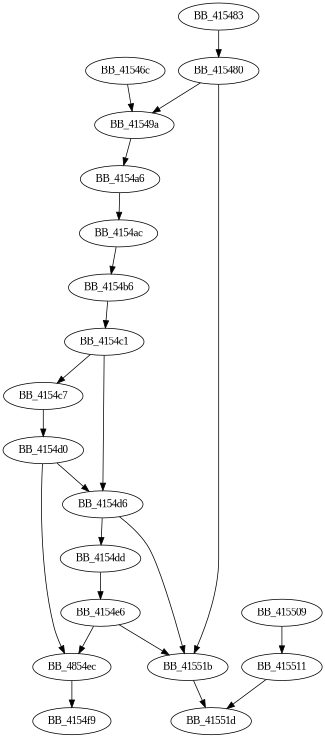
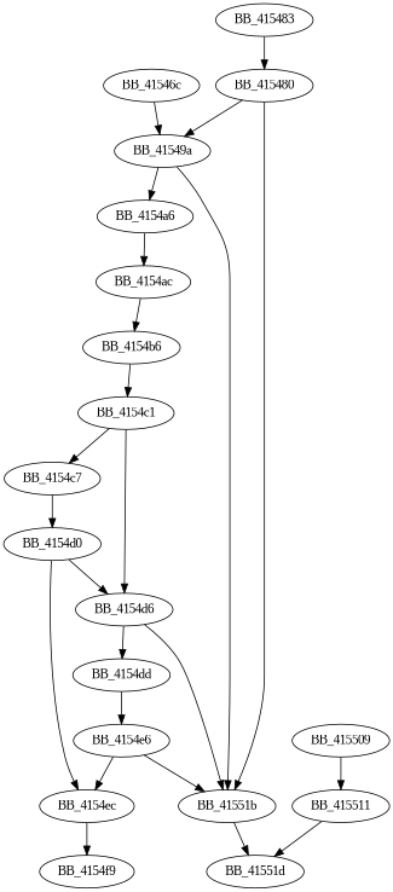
  digraph {
    fontname="Liberation Serif"
    node [fontname="Liberation Serif"]
    edge [fontname="Liberation Serif"]
    BB_41546c
    BB_41549a
    n3 [label=BB_415480]
    BB_415483
    BB_41551b
    BB_4154a6
    BB_41551d
    BB_4154ac
    BB_4154b6
    BB_4154c1
    BB_4154c7
    BB_4154d6
    BB_415509
    BB_415511
    BB_4154d0
    BB_4154dd
-   BB_4154ec [label=BB_4854ec]
+   BB_4154ec
    BB_4154e6
    BB_4154f9
    BB_41546c -> BB_41549a
+   BB_41549a -> BB_41551b
    BB_41549a -> BB_4154a6
    n3 -> BB_41549a
    n3 -> BB_41551b
    BB_415483 -> n3
    BB_41551b -> BB_41551d
    BB_4154a6 -> BB_4154ac
    BB_4154ac -> BB_4154b6
    BB_4154b6 -> BB_4154c1
    BB_4154c1 -> BB_4154c7
    BB_4154c1 -> BB_4154d6
    BB_4154c7 -> BB_4154d0
    BB_4154d6 -> BB_41551b
    BB_4154d6 -> BB_4154dd
    BB_415509 -> BB_415511
    BB_415511 -> BB_41551d
    BB_4154d0 -> BB_4154d6
    BB_4154d0 -> BB_4154ec
    BB_4154dd -> BB_4154e6
    BB_4154ec -> BB_4154f9
    BB_4154e6 -> BB_41551b
    BB_4154e6 -> BB_4154ec
  }
